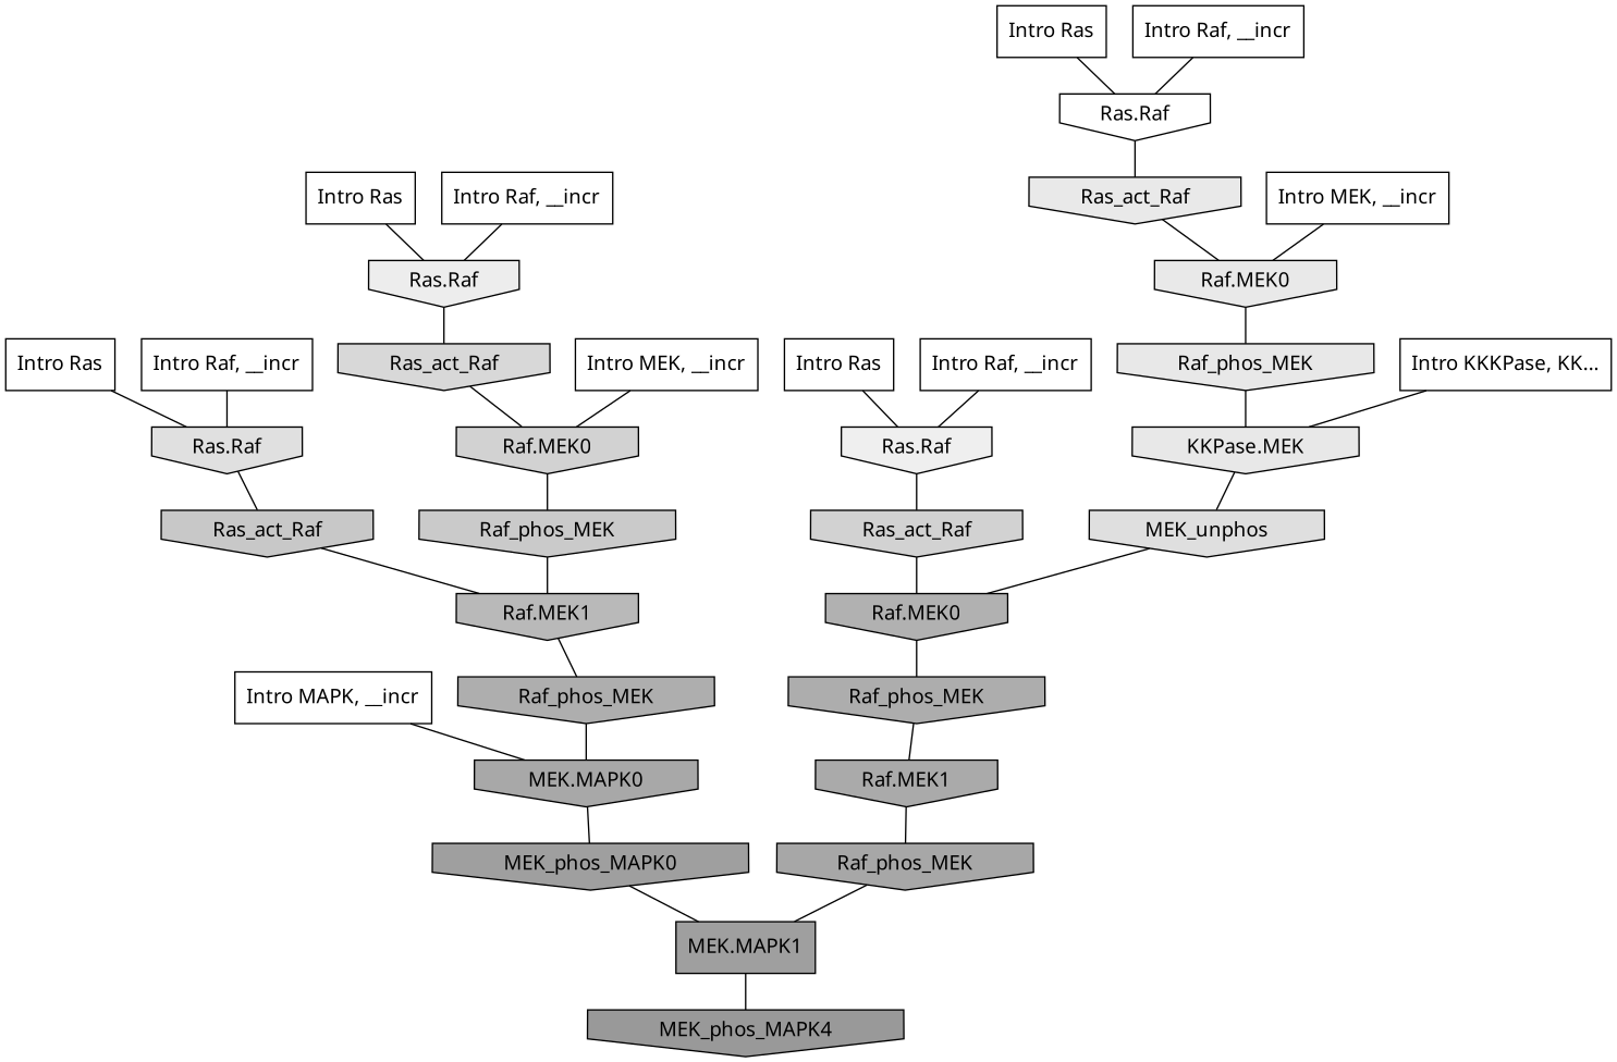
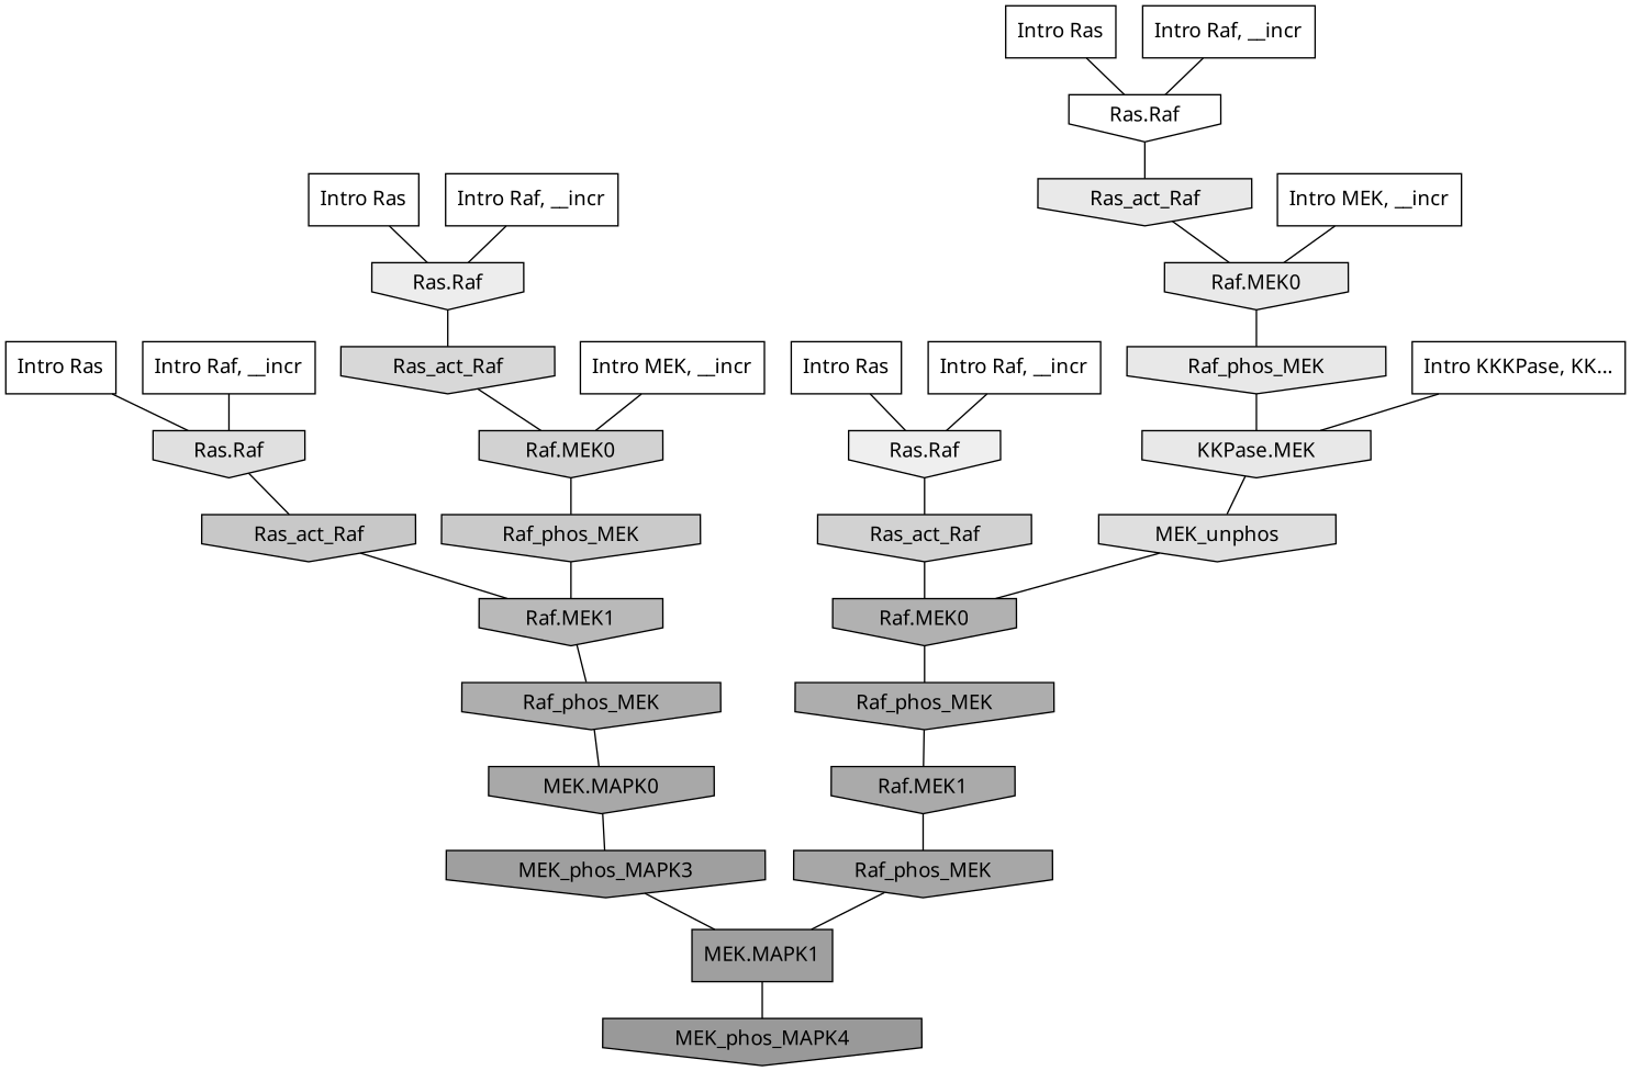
  digraph {
    rankdir=TB
    ranksep=0.30
    node [fillcolor="0.000 0.000 1.000" fontname="CMU Serif" shape=invhouse style=filled]
    edge [color="0.000 0.000 0.000" dir=none fontname="CMU Serif"]
    n1 [label="Intro Ras" shape=rectangle]
    n2 [fillcolor="0.000 0.000 0.876" label="Ras.Raf"]
    n3 [fillcolor="0.000 0.000 0.785" label=Ras_act_Raf]
    n4 [label="Intro Ras" shape=rectangle]
    n5 [label="Ras.Raf"]
    n6 [fillcolor="0.000 0.000 0.914" label=Ras_act_Raf]
    n7 [label="Intro Ras" shape=rectangle]
    n8 [fillcolor="0.000 0.000 0.937" label="Ras.Raf"]
    n9 [fillcolor="0.000 0.000 0.821" label=Ras_act_Raf]
    n10 [label="Intro Ras" shape=rectangle]
    n11 [fillcolor="0.000 0.000 0.928" label="Ras.Raf"]
    n12 [fillcolor="0.000 0.000 0.845" label=Ras_act_Raf]
    n13 [label="Intro Raf, __incr" shape=rectangle]
    n14 [label="Intro Raf, __incr" shape=rectangle]
    n15 [label="Intro Raf, __incr" shape=rectangle]
    n16 [label="Intro Raf, __incr" shape=rectangle]
    n17 [label="Intro MEK, __incr" shape=rectangle]
    n18 [fillcolor="0.000 0.000 0.822" label="Raf.MEK0"]
    n19 [fillcolor="0.000 0.000 0.791" label=Raf_phos_MEK]
    n20 [label="Intro MEK, __incr" shape=rectangle]
    n21 [fillcolor="0.000 0.000 0.914" label="Raf.MEK0"]
    n22 [fillcolor="0.000 0.000 0.909" label=Raf_phos_MEK]
-   n23 [label="Intro MAPK, __incr" shape=rectangle]
    n24 [fillcolor="0.000 0.000 0.660" label="MEK.MAPK0"]
-   n25 [fillcolor="0.000 0.000 0.623" label=MEK_phos_MAPK0]
+   n25 [fillcolor="0.000 0.000 0.623" label=MEK_phos_MAPK3]
    n26 [label="Intro KKKPase, KK..." shape=rectangle]
    n27 [fillcolor="0.000 0.000 0.907" label="KKPase.MEK"]
    n28 [fillcolor="0.000 0.000 0.875" label=MEK_unphos]
    n29 [fillcolor="0.000 0.000 0.695" label="Raf.MEK0"]
    n30 [fillcolor="0.000 0.000 0.725" label="Raf.MEK1"]
    n31 [fillcolor="0.000 0.000 0.678" label=Raf_phos_MEK]
    n32 [fillcolor="0.000 0.000 0.683" label=Raf_phos_MEK]
    n33 [fillcolor="0.000 0.000 0.666" label="Raf.MEK1"]
    n34 [fillcolor="0.000 0.000 0.654" label=Raf_phos_MEK]
    n35 [fillcolor="0.000 0.000 0.622" label="MEK.MAPK1" shape=box]
    n36 [fillcolor="0.000 0.000 0.600" label=MEK_phos_MAPK4]
    n1 -> n2
    n2 -> n3
    n3 -> n30
    n4 -> n5
    n5 -> n6
    n6 -> n21
    n7 -> n8
    n8 -> n9
    n9 -> n29
    n10 -> n11
    n11 -> n12
    n12 -> n18
    n13 -> n11
    n14 -> n5
    n15 -> n2
    n16 -> n8
    n17 -> n18
    n18 -> n19
    n19 -> n30
    n20 -> n21
    n21 -> n22
    n22 -> n27
-   n23 -> n24
    n24 -> n25
    n25 -> n35
    n26 -> n27
    n27 -> n28
    n28 -> n29
    n29 -> n31
    n30 -> n32
    n31 -> n33
    n32 -> n24
    n33 -> n34
    n34 -> n35
    n35 -> n36
  }
